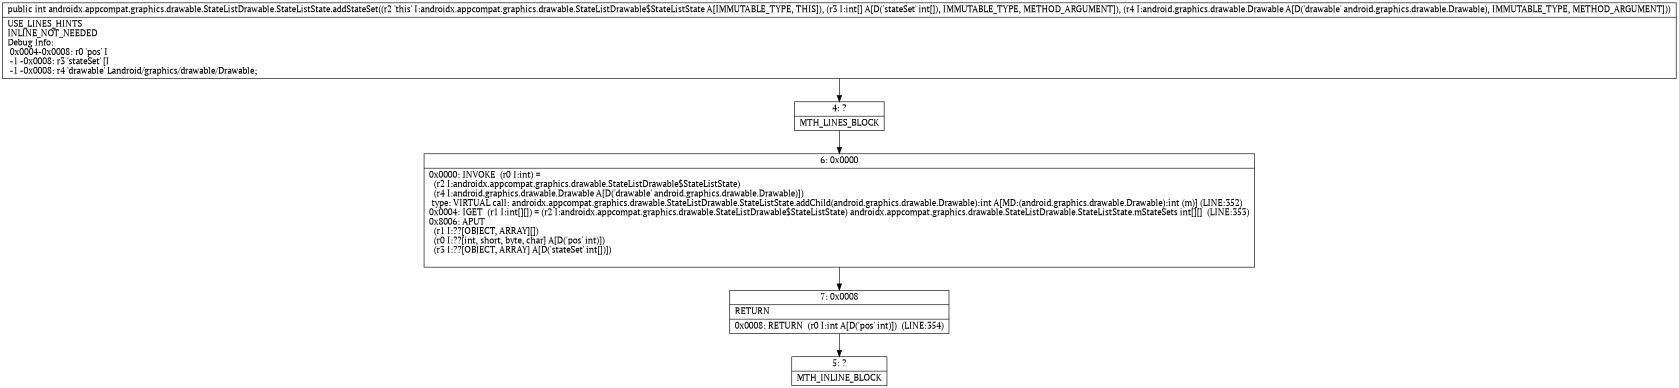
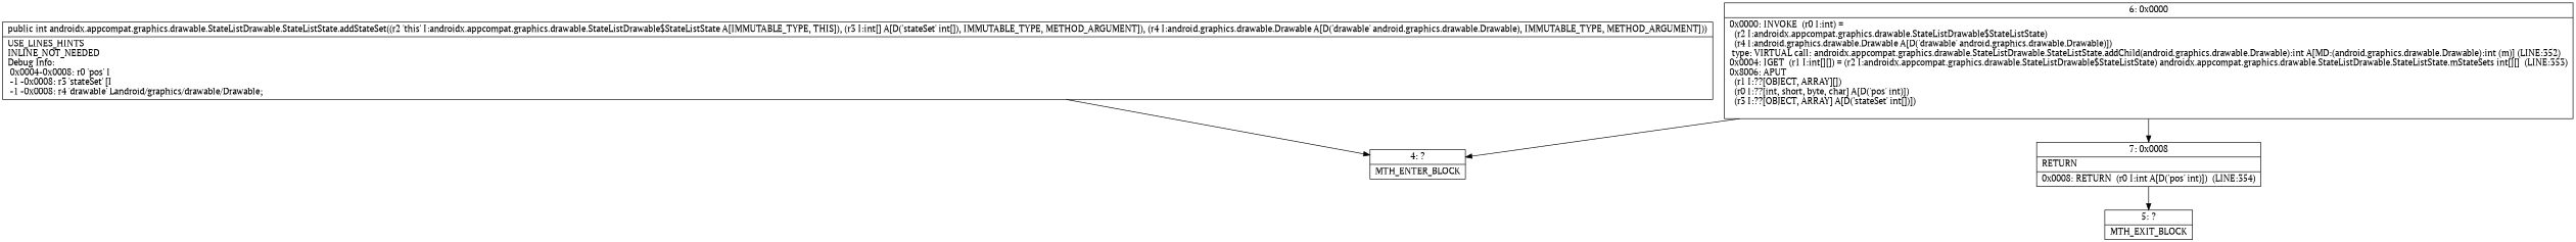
  digraph {
    fontname="PT Serif"
    node [fontname="PT Serif" shape=record]
    edge [fontname="PT Serif"]
-   n1 [label="{4\:\ ?|MTH_LINES_BLOCK\l}"]
+   n1 [label="{4\:\ ?|MTH_ENTER_BLOCK\l}"]
    n2 [label="{6\:\ 0x0000|0x0000: INVOKE  (r0 I:int) = \l  (r2 I:androidx.appcompat.graphics.drawable.StateListDrawable$StateListState)\l  (r4 I:android.graphics.drawable.Drawable A[D('drawable' android.graphics.drawable.Drawable)])\l type: VIRTUAL call: androidx.appcompat.graphics.drawable.StateListDrawable.StateListState.addChild(android.graphics.drawable.Drawable):int A[MD:(android.graphics.drawable.Drawable):int (m)] (LINE:352)\l0x0004: IGET  (r1 I:int[][]) = (r2 I:androidx.appcompat.graphics.drawable.StateListDrawable$StateListState) androidx.appcompat.graphics.drawable.StateListDrawable.StateListState.mStateSets int[][]  (LINE:353)\l0x8006: APUT  \l  (r1 I:??[OBJECT, ARRAY][])\l  (r0 I:??[int, short, byte, char] A[D('pos' int)])\l  (r3 I:??[OBJECT, ARRAY] A[D('stateSet' int[])])\l \l}"]
    n3 [label="{7\:\ 0x0008|RETURN\l|0x0008: RETURN  (r0 I:int A[D('pos' int)])  (LINE:354)\l}"]
-   n4 [label="{5\:\ ?|MTH_INLINE_BLOCK\l}"]
+   n4 [label="{5\:\ ?|MTH_EXIT_BLOCK\l}"]
    n5 [label="{public int androidx.appcompat.graphics.drawable.StateListDrawable.StateListState.addStateSet((r2 'this' I:androidx.appcompat.graphics.drawable.StateListDrawable$StateListState A[IMMUTABLE_TYPE, THIS]), (r3 I:int[] A[D('stateSet' int[]), IMMUTABLE_TYPE, METHOD_ARGUMENT]), (r4 I:android.graphics.drawable.Drawable A[D('drawable' android.graphics.drawable.Drawable), IMMUTABLE_TYPE, METHOD_ARGUMENT]))  | USE_LINES_HINTS\lINLINE_NOT_NEEDED\lDebug Info:\l  0x0004\-0x0008: r0 'pos' I\l  \-1 \-0x0008: r3 'stateSet' [I\l  \-1 \-0x0008: r4 'drawable' Landroid\/graphics\/drawable\/Drawable;\l}"]
-   n1 -> n2
+   n2 -> n1
    n2 -> n3
    n3 -> n4
    n5 -> n1
  }
